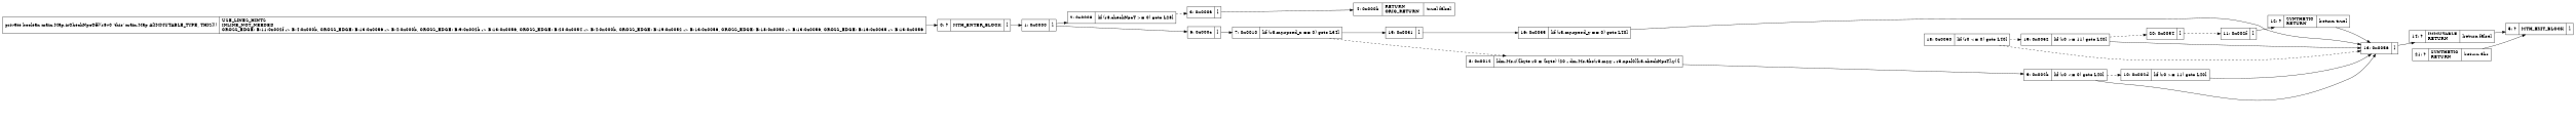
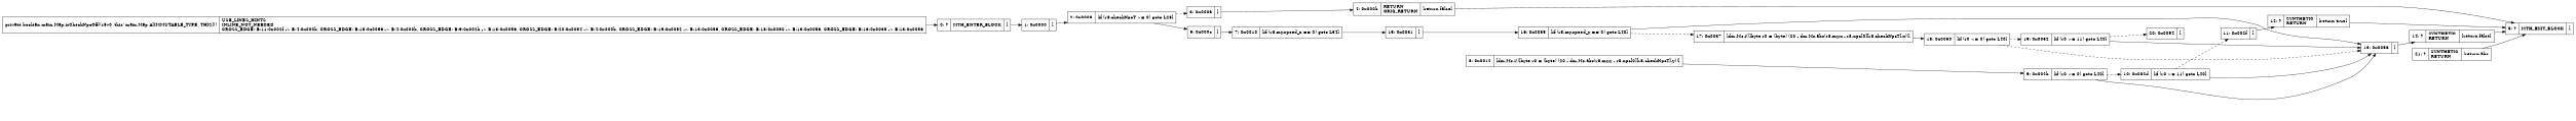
  digraph {
    rankdir=LR
    node [shape=record]
    n1 [label="{0\:\ ?|MTH_ENTER_BLOCK\l|l}"]
    n2 [label="{1\:\ 0x0000|l}"]
    n3 [label="{2\:\ 0x0008|lif (r8.checkNpcT \>= 0) goto L28l}"]
    n4 [label="{3\:\ 0x000a|l}"]
    n5 [label="{6\:\ 0x000c|l}"]
-   n6 [label="{4\:\ 0x000b|RETURN\lORIG_RETURN\l|truel falsel}"]
+   n6 [label="{4\:\ 0x000b|RETURN\lORIG_RETURN\l|lreturn falsel}"]
    n7 [label="{7\:\ 0x0010|lif (r8.my.speed_x == 0) goto L34l}"]
    n8 [label="{5\:\ ?|MTH_EXIT_BLOCK\l|l}"]
    n9 [label="{8\:\ 0x0012|ldm.Ms.i()lbyte r0 = (byte) (20 \- dm.Ms.abs(r8.my.y \- r8.npc[0][r8.checkNpcT].y))l}"]
    n10 [label="{15\:\ 0x0031|l}"]
    n11 [label="{9\:\ 0x002b|lif (r0 \<= 0) goto L40l}"]
    n12 [label="{16\:\ 0x0035|lif (r8.my.speed_y == 0) goto L40l}"]
    n13 [label="{10\:\ 0x002d|lif (r0 \>= 11) goto L40l}"]
    n14 [label="{13\:\ 0x0056|l}"]
    n15 [label="{11\:\ 0x002f|l}"]
-   n16 [label="{14\:\ ?|IMMUTABLE\lRETURN\l|lreturn falsel}"]
+   n16 [label="{14\:\ ?|SYNTHETIC\lRETURN\l|lreturn falsel}"]
    n17 [label="{12\:\ ?|SYNTHETIC\lRETURN\l|lreturn truel}"]
+   n18 [label="{17\:\ 0x0037|ldm.Ms.i()lbyte r0 = (byte) (20 \- dm.Ms.abs(r8.my.x \- r8.npc[0][r8.checkNpcT].x))l}"]
    n19 [label="{18\:\ 0x0050|lif (r0 \<= 0) goto L40l}"]
    n20 [label="{19\:\ 0x0052|lif (r0 \>= 11) goto L40l}"]
    n21 [label="{20\:\ 0x0054|l}"]
    n22 [label="{21\:\ ?|SYNTHETIC\lRETURN\l|lreturn abs}"]
    n23 [label="{private boolean main.Map.isCheckNpcOff((r8v0 'this' main.Map A[IMMUTABLE_TYPE, THIS]))  | USE_LINES_HINTS\lINLINE_NOT_NEEDED\lCROSS_EDGE: B:11:0x002f \-\> B:4:0x000b, CROSS_EDGE: B:13:0x0056 \-\> B:4:0x000b, CROSS_EDGE: B:9:0x002b \-\> B:13:0x0056, CROSS_EDGE: B:20:0x0054 \-\> B:4:0x000b, CROSS_EDGE: B:19:0x0052 \-\> B:13:0x0056, CROSS_EDGE: B:18:0x0050 \-\> B:13:0x0056, CROSS_EDGE: B:16:0x0035 \-\> B:13:0x0056\l}"]
    n1 -> n2
    n2 -> n3
    n3 -> n4 [style=dashed]
-   n2 -> n5
+   n3 -> n5
    n4 -> n6
    n5 -> n7
-   n7 -> n9 [style=dashed]
+   n6 -> n8
    n7 -> n10
    n9 -> n11
    n10 -> n12
    n11 -> n13 [style=dashed]
    n11 -> n14
    n12 -> n14
+   n12 -> n18 [style=dashed]
    n13 -> n14
-   n21 -> n15 [style=dashed]
+   n13 -> n15 [style=dashed]
    n14 -> n16
    n15 -> n17
    n16 -> n8
-   n17 -> n14
+   n17 -> n8
+   n18 -> n19
    n19 -> n14 [style=dashed]
    n19 -> n20 [style=dashed]
    n20 -> n14
    n20 -> n21 [style=dashed]
    n22 -> n8
    n23 -> n1
  }
